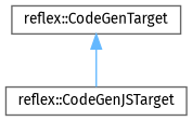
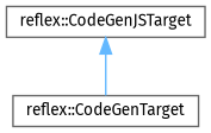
  digraph {
    rankdir=TB
    fontname="Fira Sans"
    node [color=grey40 fillcolor=white fontname="Fira Sans" fontsize=10 shape=box style=filled]
    n1 [height=0.2 label="reflex::CodeGenTarget" width=0.4]
    n2 [height=0.2 label="reflex::CodeGenJSTarget" width=0.4]
-   n1 -> n2 [color=steelblue1 dir=back fontname="Fira Sans" fontsize=10 labelfontname=Helvetica labelfontsize=10 style=solid]
+   n2 -> n1 [color=steelblue1 dir=back fontname="Fira Sans" fontsize=10 labelfontname=Helvetica labelfontsize=10 style=solid]
  }
